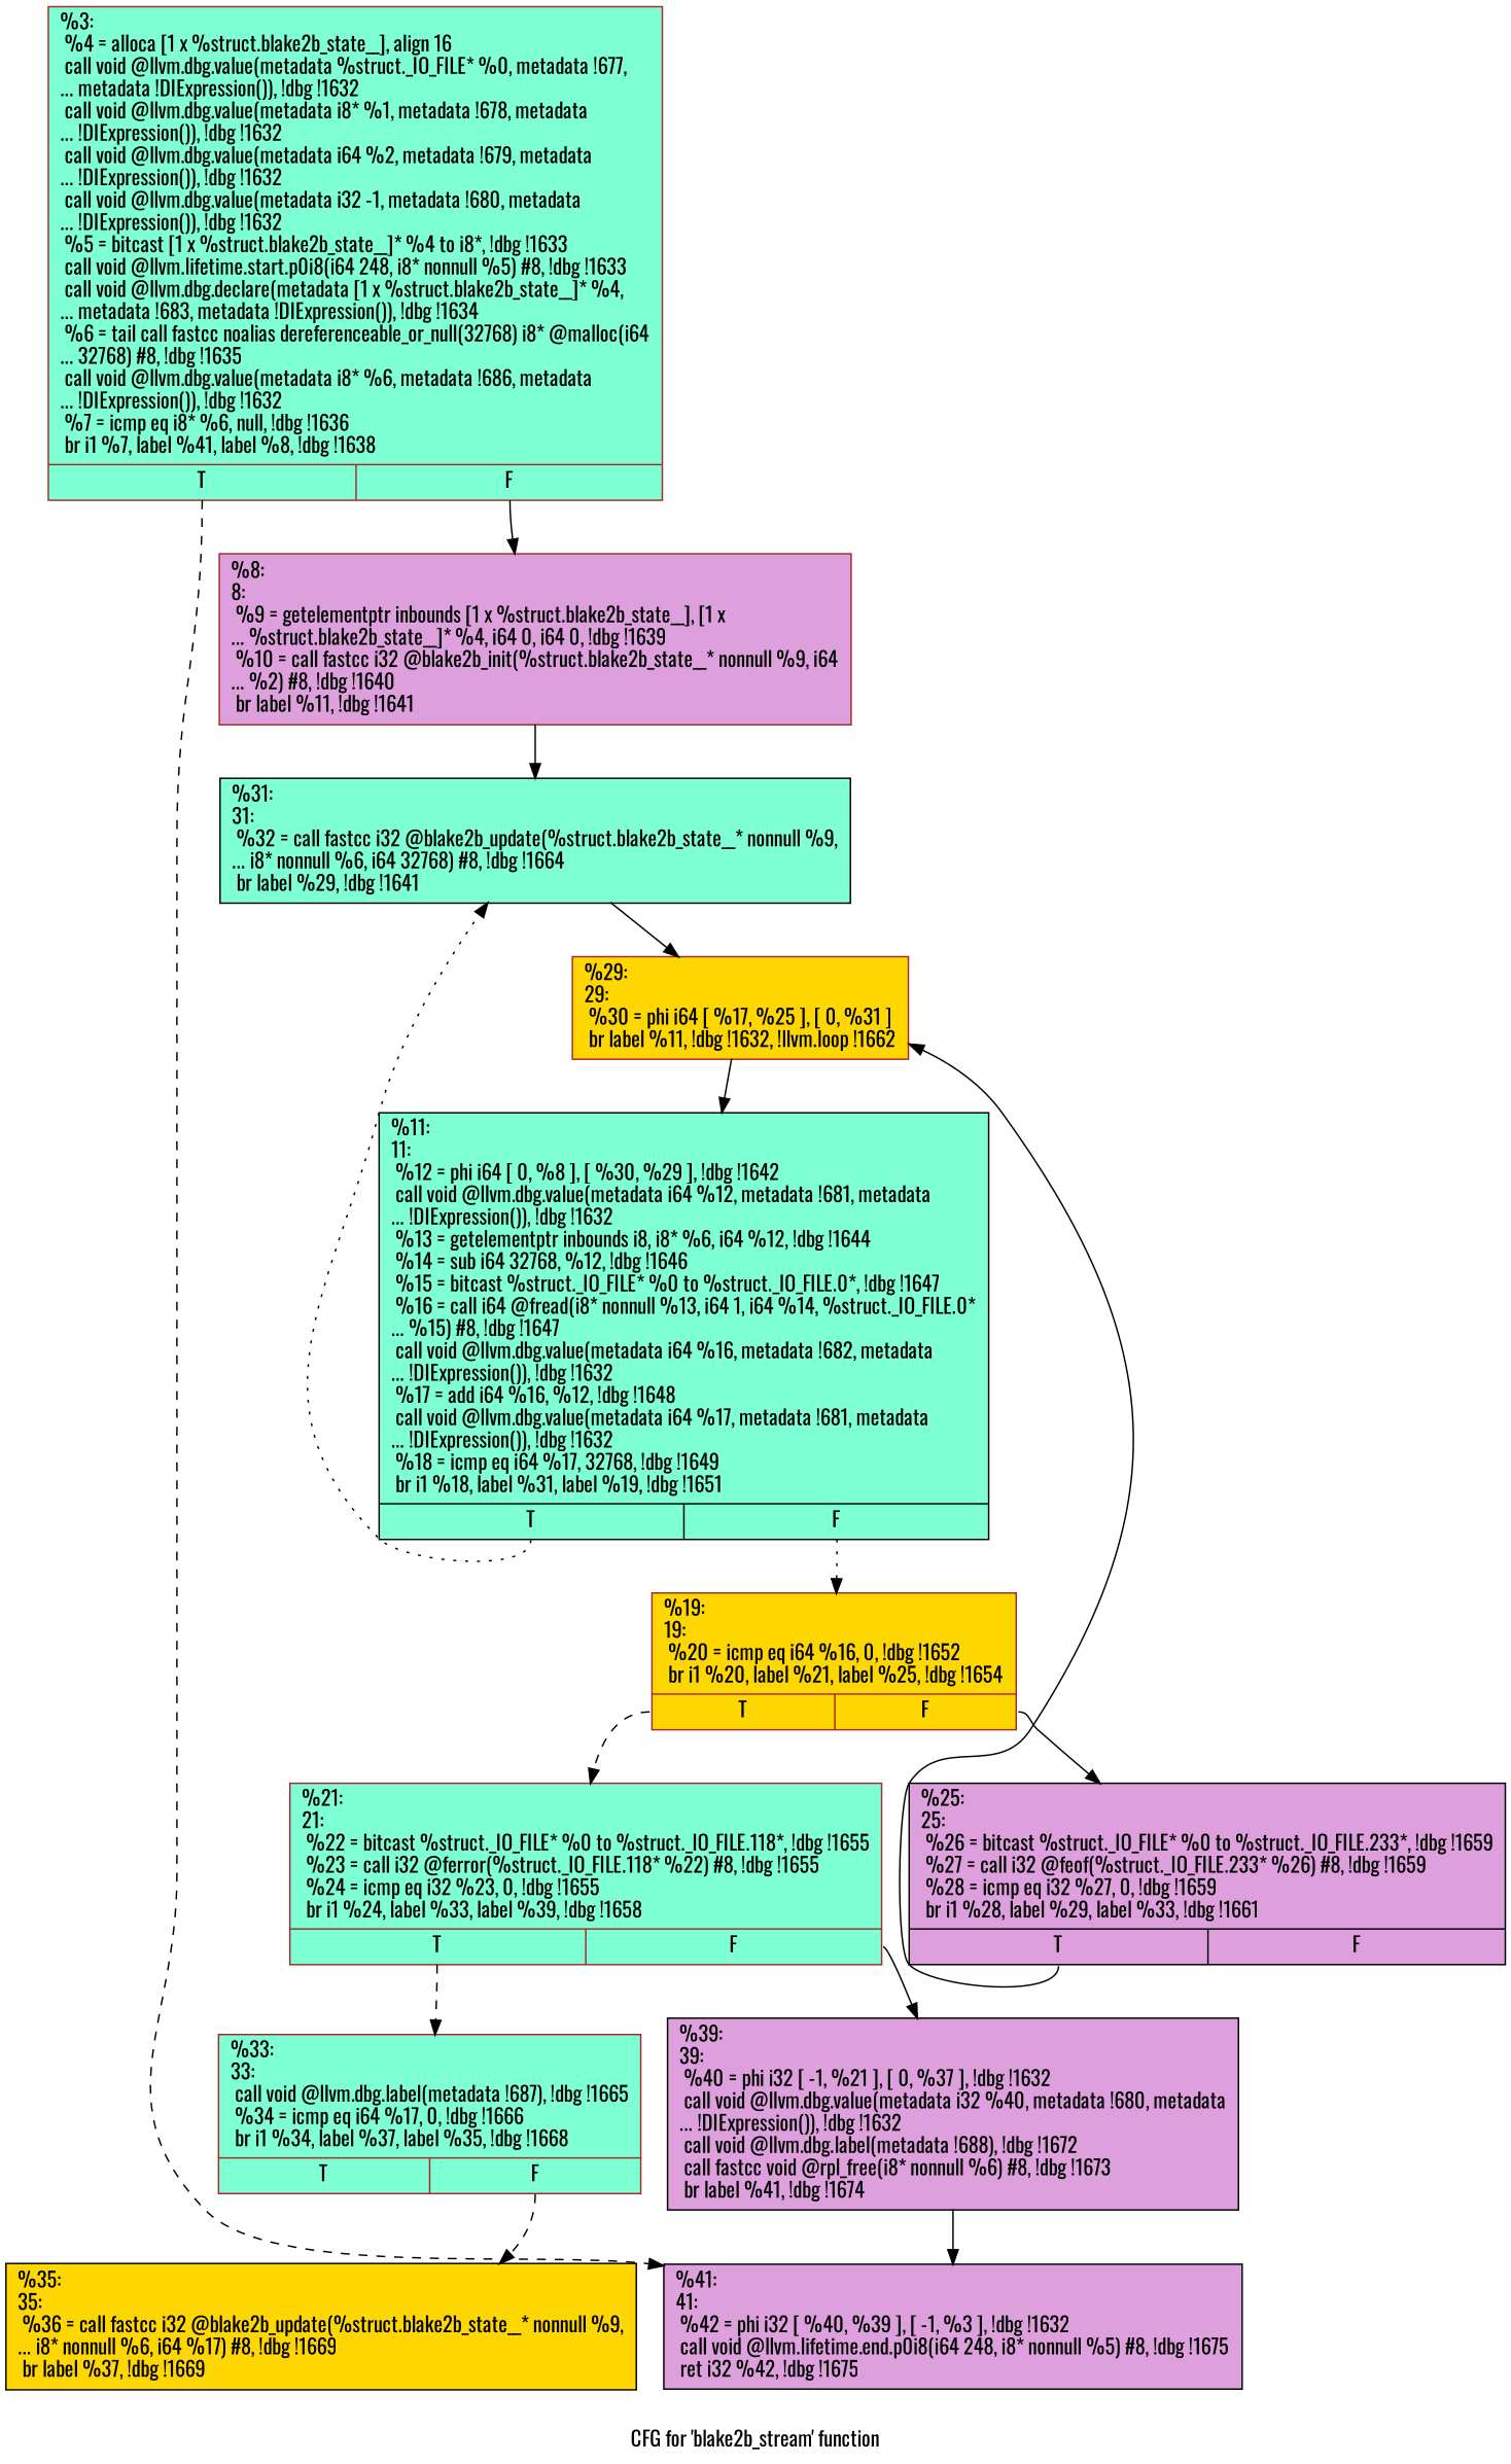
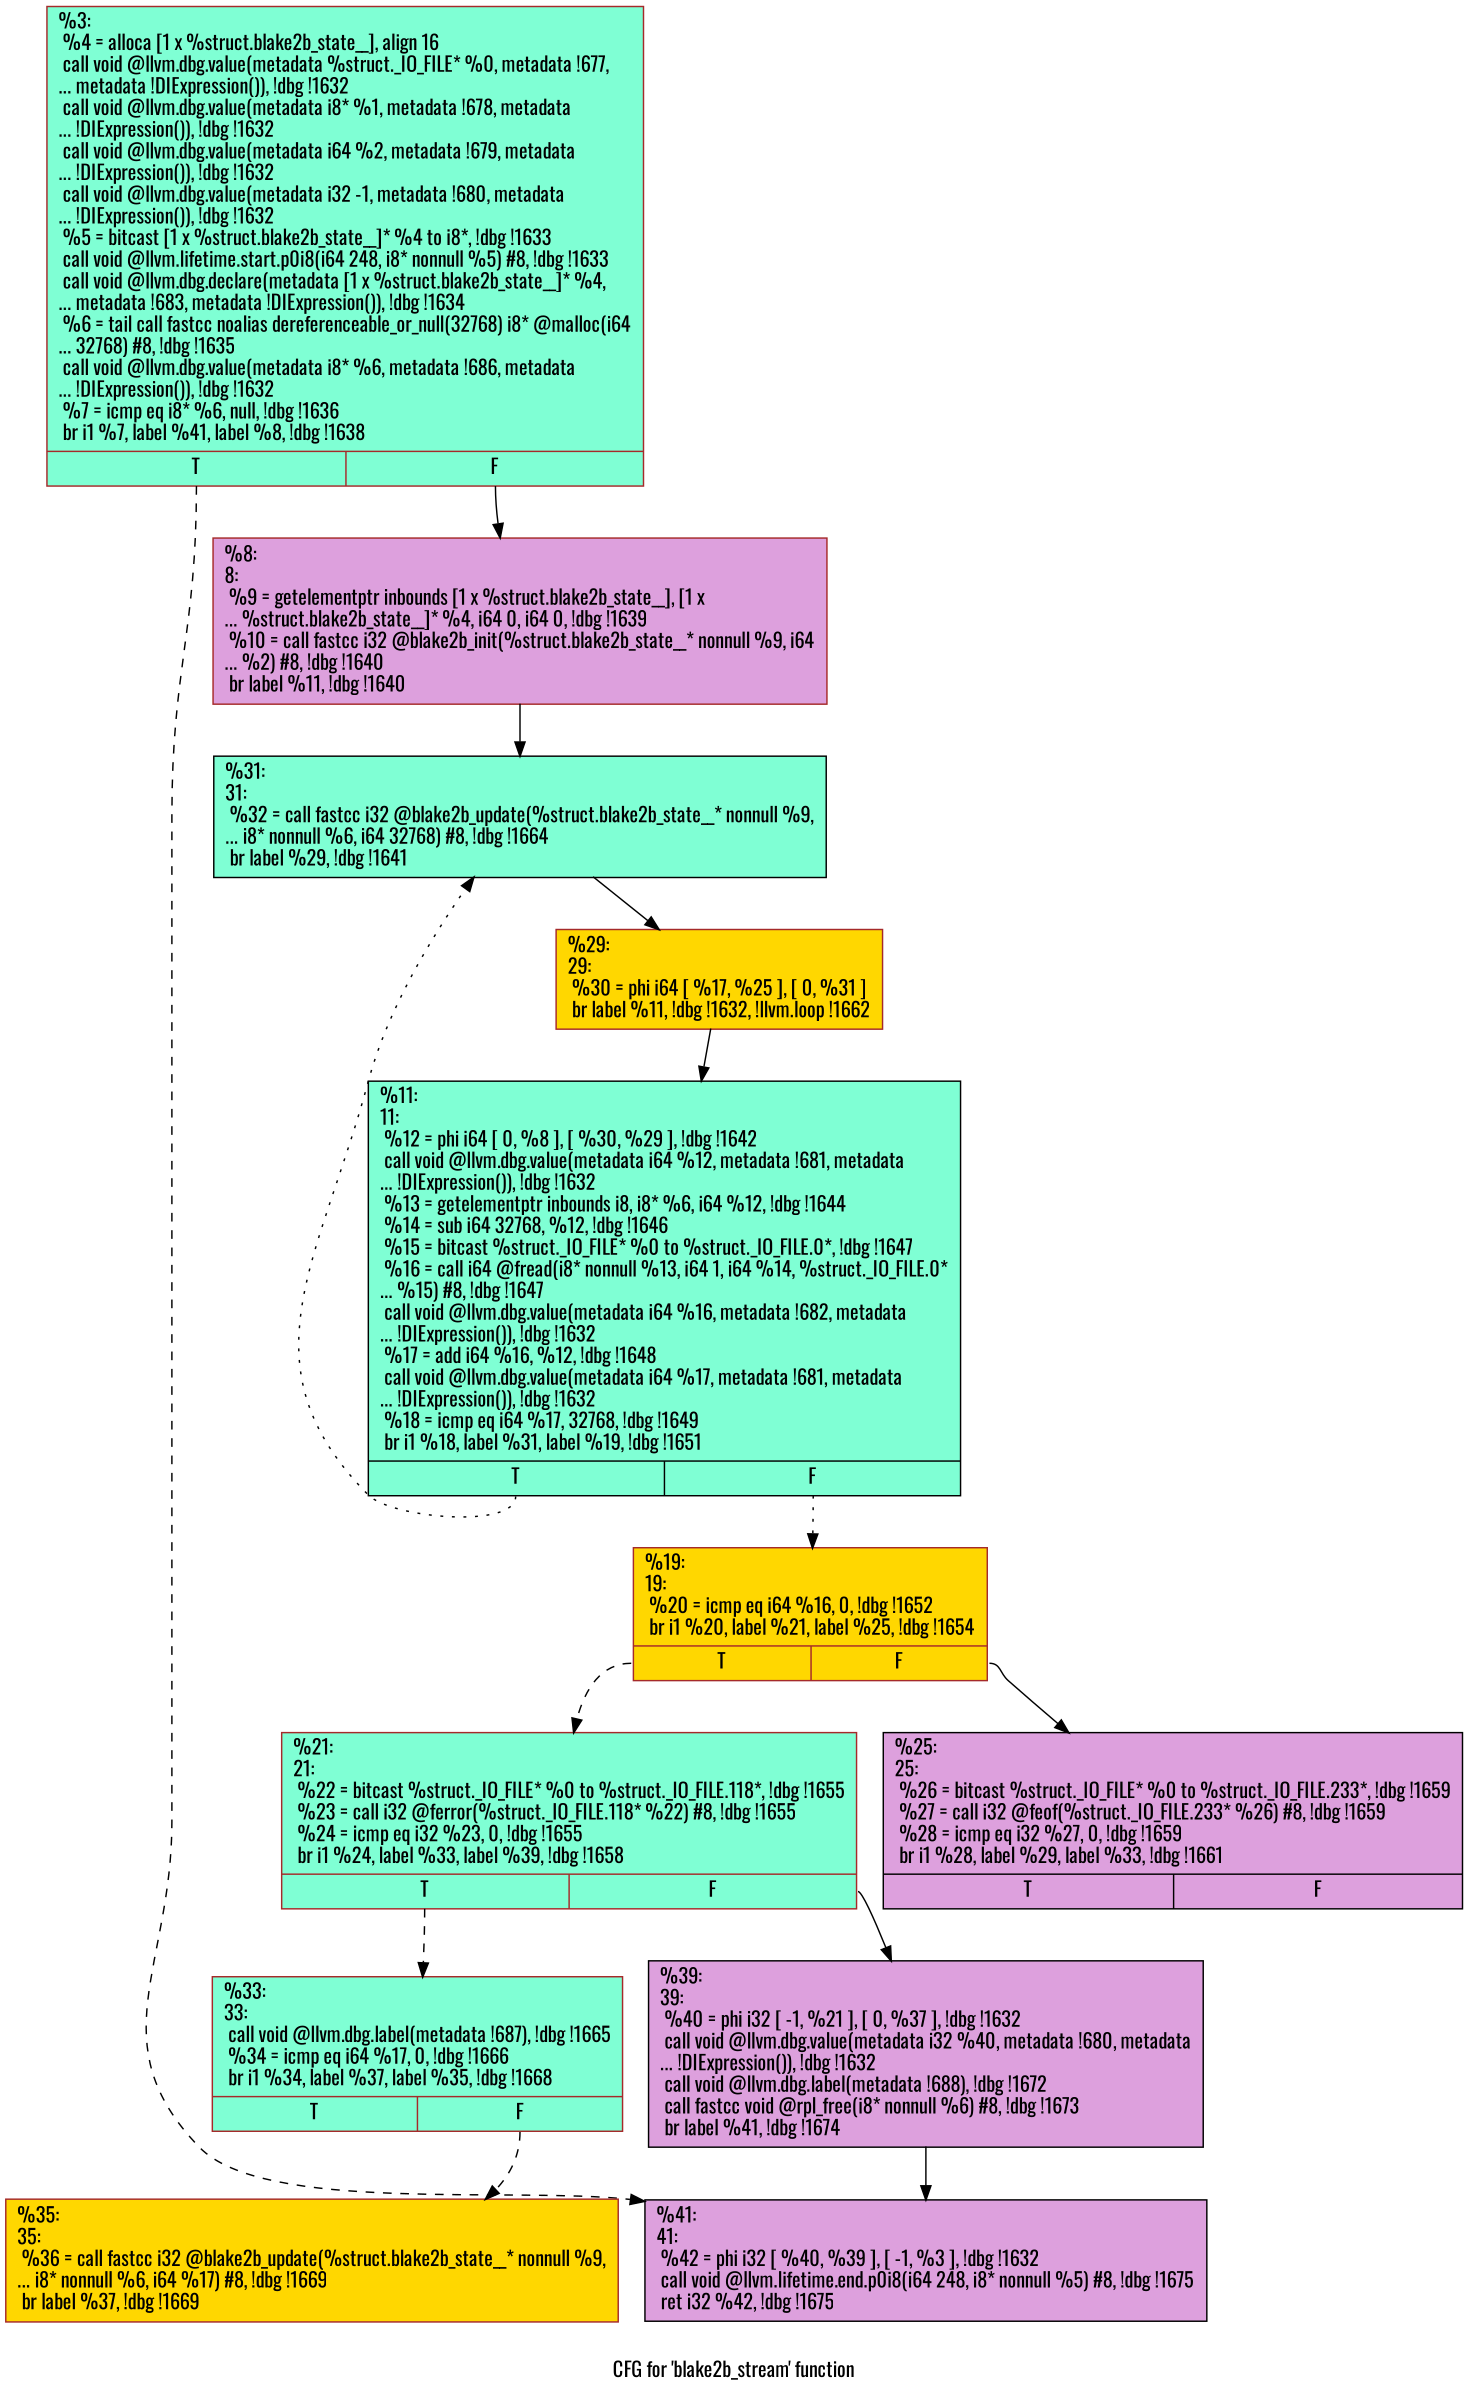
  digraph {
    fontname=Oswald
    label="CFG for 'blake2b_stream' function"
    node [color=brown fillcolor=aquamarine fontname=Oswald shape=record style=filled]
    edge [fontname=Oswald style=solid tailport=s0]
    n1 [label="{%3:\l  %4 = alloca [1 x %struct.blake2b_state__], align 16\l  call void @llvm.dbg.value(metadata %struct._IO_FILE* %0, metadata !677,\l... metadata !DIExpression()), !dbg !1632\l  call void @llvm.dbg.value(metadata i8* %1, metadata !678, metadata\l... !DIExpression()), !dbg !1632\l  call void @llvm.dbg.value(metadata i64 %2, metadata !679, metadata\l... !DIExpression()), !dbg !1632\l  call void @llvm.dbg.value(metadata i32 -1, metadata !680, metadata\l... !DIExpression()), !dbg !1632\l  %5 = bitcast [1 x %struct.blake2b_state__]* %4 to i8*, !dbg !1633\l  call void @llvm.lifetime.start.p0i8(i64 248, i8* nonnull %5) #8, !dbg !1633\l  call void @llvm.dbg.declare(metadata [1 x %struct.blake2b_state__]* %4,\l... metadata !683, metadata !DIExpression()), !dbg !1634\l  %6 = tail call fastcc noalias dereferenceable_or_null(32768) i8* @malloc(i64\l... 32768) #8, !dbg !1635\l  call void @llvm.dbg.value(metadata i8* %6, metadata !686, metadata\l... !DIExpression()), !dbg !1632\l  %7 = icmp eq i8* %6, null, !dbg !1636\l  br i1 %7, label %41, label %8, !dbg !1638\l|{<s0>T|<s1>F}}"]
    n2 [color=black fillcolor=plum label="{%41:\l41:                                               \l  %42 = phi i32 [ %40, %39 ], [ -1, %3 ], !dbg !1632\l  call void @llvm.lifetime.end.p0i8(i64 248, i8* nonnull %5) #8, !dbg !1675\l  ret i32 %42, !dbg !1675\l}"]
-   n3 [fillcolor=plum label="{%8:\l8:                                                \l  %9 = getelementptr inbounds [1 x %struct.blake2b_state__], [1 x\l... %struct.blake2b_state__]* %4, i64 0, i64 0, !dbg !1639\l  %10 = call fastcc i32 @blake2b_init(%struct.blake2b_state__* nonnull %9, i64\l... %2) #8, !dbg !1640\l  br label %11, !dbg !1641\l}"]
+   n3 [fillcolor=plum label="{%8:\l8:                                                \l  %9 = getelementptr inbounds [1 x %struct.blake2b_state__], [1 x\l... %struct.blake2b_state__]* %4, i64 0, i64 0, !dbg !1639\l  %10 = call fastcc i32 @blake2b_init(%struct.blake2b_state__* nonnull %9, i64\l... %2) #8, !dbg !1640\l  br label %11, !dbg !1640\l}"]
    n4 [color=black label="{%31:\l31:                                               \l  %32 = call fastcc i32 @blake2b_update(%struct.blake2b_state__* nonnull %9,\l... i8* nonnull %6, i64 32768) #8, !dbg !1664\l  br label %29, !dbg !1641\l}"]
    n5 [color=black label="{%11:\l11:                                               \l  %12 = phi i64 [ 0, %8 ], [ %30, %29 ], !dbg !1642\l  call void @llvm.dbg.value(metadata i64 %12, metadata !681, metadata\l... !DIExpression()), !dbg !1632\l  %13 = getelementptr inbounds i8, i8* %6, i64 %12, !dbg !1644\l  %14 = sub i64 32768, %12, !dbg !1646\l  %15 = bitcast %struct._IO_FILE* %0 to %struct._IO_FILE.0*, !dbg !1647\l  %16 = call i64 @fread(i8* nonnull %13, i64 1, i64 %14, %struct._IO_FILE.0*\l... %15) #8, !dbg !1647\l  call void @llvm.dbg.value(metadata i64 %16, metadata !682, metadata\l... !DIExpression()), !dbg !1632\l  %17 = add i64 %16, %12, !dbg !1648\l  call void @llvm.dbg.value(metadata i64 %17, metadata !681, metadata\l... !DIExpression()), !dbg !1632\l  %18 = icmp eq i64 %17, 32768, !dbg !1649\l  br i1 %18, label %31, label %19, !dbg !1651\l|{<s0>T|<s1>F}}"]
    n6 [fillcolor=gold label="{%19:\l19:                                               \l  %20 = icmp eq i64 %16, 0, !dbg !1652\l  br i1 %20, label %21, label %25, !dbg !1654\l|{<s0>T|<s1>F}}"]
    n7 [fillcolor=gold label="{%29:\l29:                                               \l  %30 = phi i64 [ %17, %25 ], [ 0, %31 ]\l  br label %11, !dbg !1632, !llvm.loop !1662\l}"]
    n8 [label="{%21:\l21:                                               \l  %22 = bitcast %struct._IO_FILE* %0 to %struct._IO_FILE.118*, !dbg !1655\l  %23 = call i32 @ferror(%struct._IO_FILE.118* %22) #8, !dbg !1655\l  %24 = icmp eq i32 %23, 0, !dbg !1655\l  br i1 %24, label %33, label %39, !dbg !1658\l|{<s0>T|<s1>F}}"]
    n9 [color=black fillcolor=plum label="{%25:\l25:                                               \l  %26 = bitcast %struct._IO_FILE* %0 to %struct._IO_FILE.233*, !dbg !1659\l  %27 = call i32 @feof(%struct._IO_FILE.233* %26) #8, !dbg !1659\l  %28 = icmp eq i32 %27, 0, !dbg !1659\l  br i1 %28, label %29, label %33, !dbg !1661\l|{<s0>T|<s1>F}}"]
    n10 [label="{%33:\l33:                                               \l  call void @llvm.dbg.label(metadata !687), !dbg !1665\l  %34 = icmp eq i64 %17, 0, !dbg !1666\l  br i1 %34, label %37, label %35, !dbg !1668\l|{<s0>T|<s1>F}}"]
    n11 [color=black fillcolor=plum label="{%39:\l39:                                               \l  %40 = phi i32 [ -1, %21 ], [ 0, %37 ], !dbg !1632\l  call void @llvm.dbg.value(metadata i32 %40, metadata !680, metadata\l... !DIExpression()), !dbg !1632\l  call void @llvm.dbg.label(metadata !688), !dbg !1672\l  call fastcc void @rpl_free(i8* nonnull %6) #8, !dbg !1673\l  br label %41, !dbg !1674\l}"]
-   n12 [color=black fillcolor=gold label="{%35:\l35:                                               \l  %36 = call fastcc i32 @blake2b_update(%struct.blake2b_state__* nonnull %9,\l... i8* nonnull %6, i64 %17) #8, !dbg !1669\l  br label %37, !dbg !1669\l}"]
+   n12 [fillcolor=gold label="{%35:\l35:                                               \l  %36 = call fastcc i32 @blake2b_update(%struct.blake2b_state__* nonnull %9,\l... i8* nonnull %6, i64 %17) #8, !dbg !1669\l  br label %37, !dbg !1669\l}"]
    n1 -> n2 [style=dashed]
    n1 -> n3 [tailport=s1]
    n3 -> n4 [tailport=""]
    n4 -> n7 [tailport=""]
    n5 -> n4 [style=dotted]
    n5 -> n6 [style=dotted tailport=s1]
    n6 -> n8 [style=dashed]
    n6 -> n9 [tailport=s1]
    n7 -> n5 [tailport=""]
    n8 -> n10 [style=dashed]
    n8 -> n11 [tailport=s1]
-   n9 -> n7
    n10 -> n12 [style=dashed tailport=s1]
    n11 -> n2 [tailport=""]
  }
